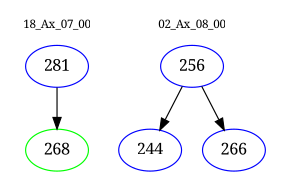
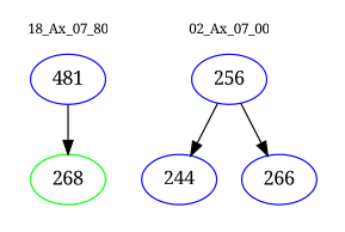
  digraph {
    fontname="Noto Serif"
    node [color=blue fontname="Noto Serif"]
    edge [color=black fontname="Noto Serif"]
-   n1 [label=281]
+   n1 [label=481]
    n2 [color=green label=268]
    n3 [label=256]
    n4 [label=244]
    n5 [label=266]
    subgraph cluster_1 {
      color=white
      fontsize=10
-     label="18_Ax_07_00"
+     label="18_Ax_07_80"
      n1
      n2
    }
    subgraph cluster_2 {
      color=white
      fontsize=10
-     label="02_Ax_08_00"
+     label="02_Ax_07_00"
      n3
      n4
      n5
    }
    n1 -> n2
    n3 -> n4
    n3 -> n5
  }
